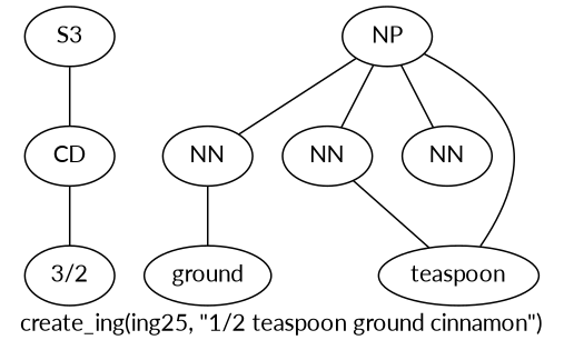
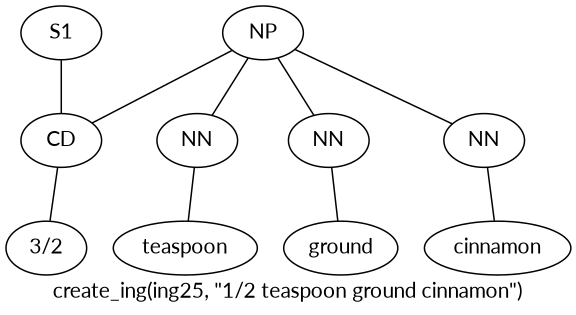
  graph {
    fontname=Lato
    label="create_ing(ing25, \"1/2 teaspoon ground cinnamon\")"
    node [fontname=Lato]
    edge [fontname=Lato]
-   n1 [label=S3]
+   n1 [label=S1]
    n2 [label=CD]
    n3 [label=NP]
    n4 [label=NN]
    n5 [label=NN]
    n6 [label=NN]
    n7 [label="3/2"]
    n8 [label=teaspoon]
    n9 [label=ground]
+   n10 [label=cinnamon]
    n1 -- n2
    n2 -- n7
-   n3 -- n8
+   n3 -- n2
    n3 -- n4
    n3 -- n5
    n3 -- n6
    n4 -- n8
    n5 -- n9
+   n6 -- n10
  }
